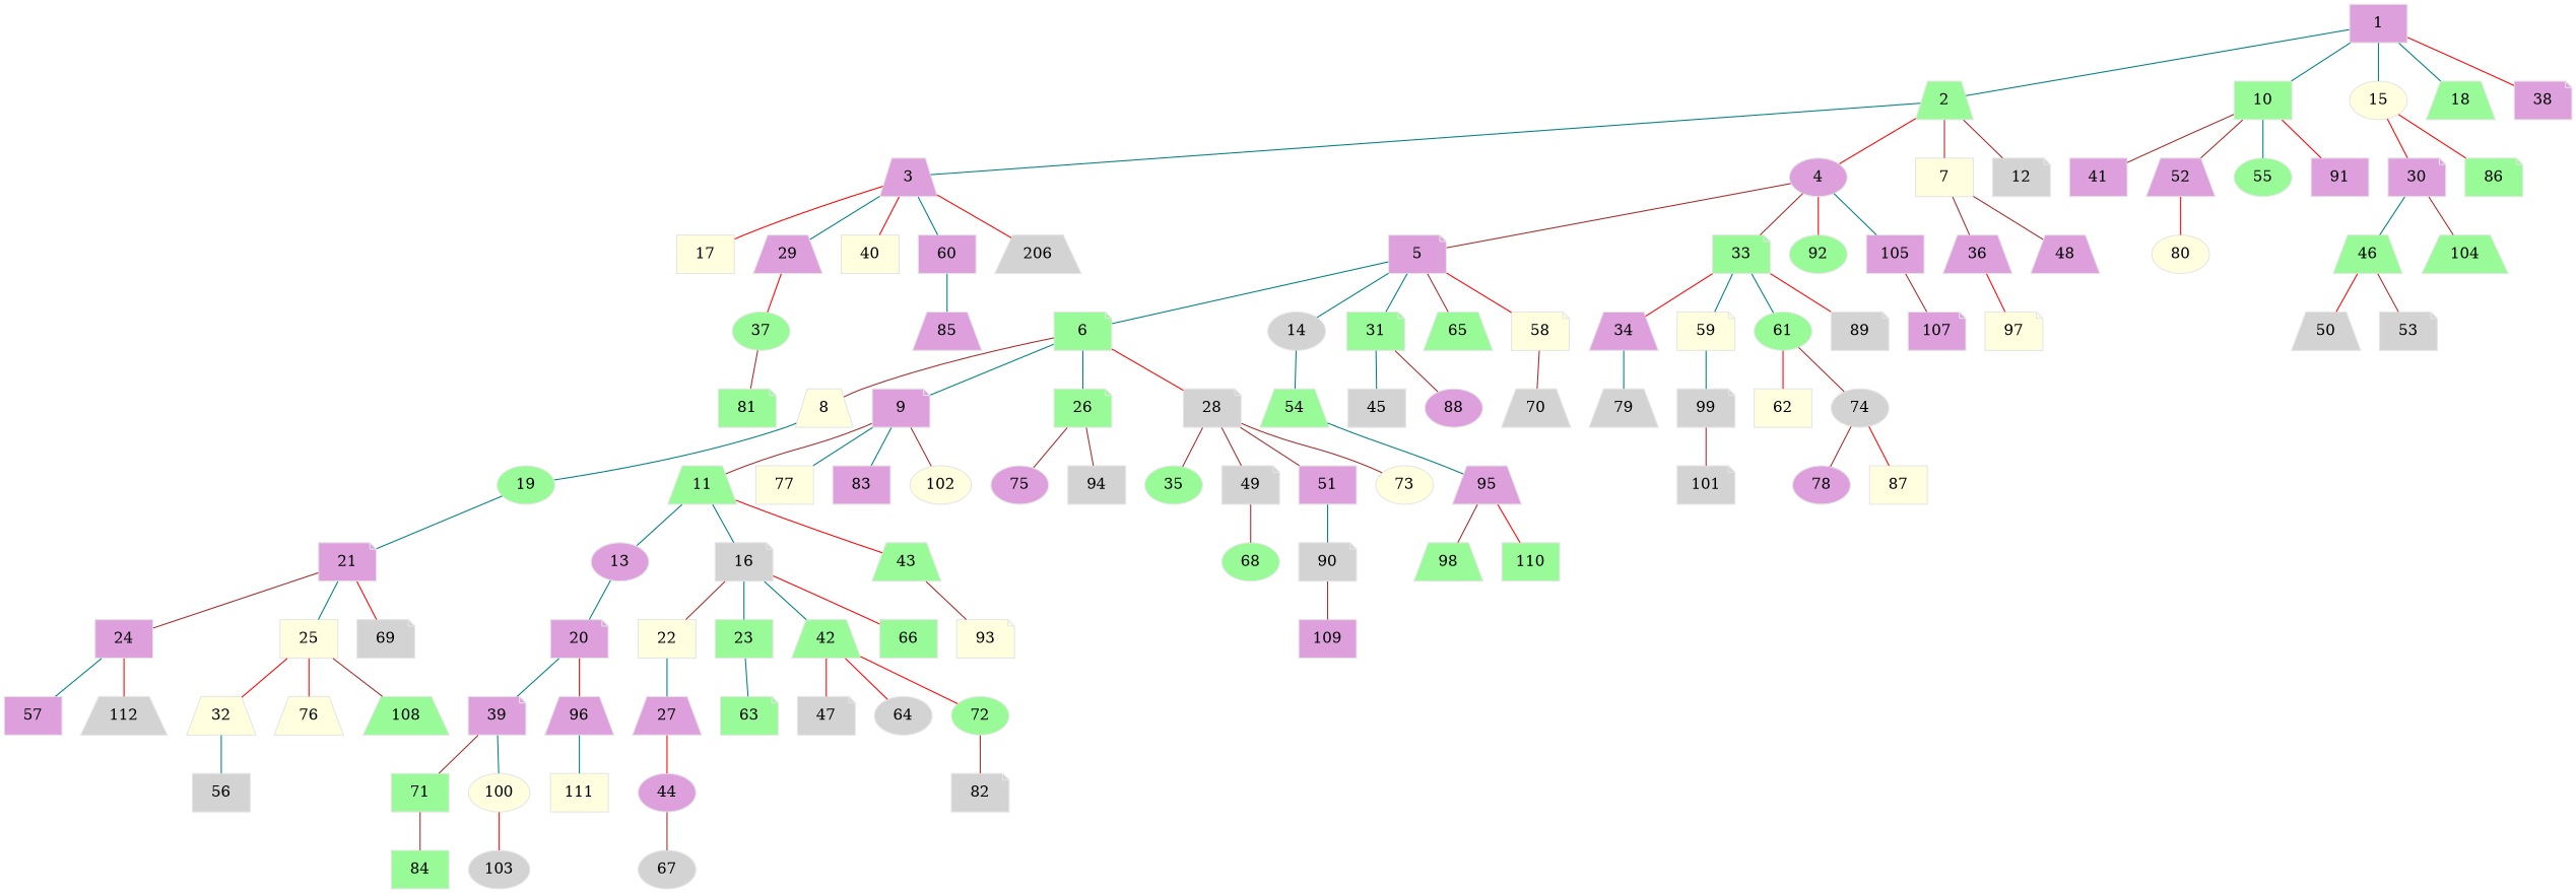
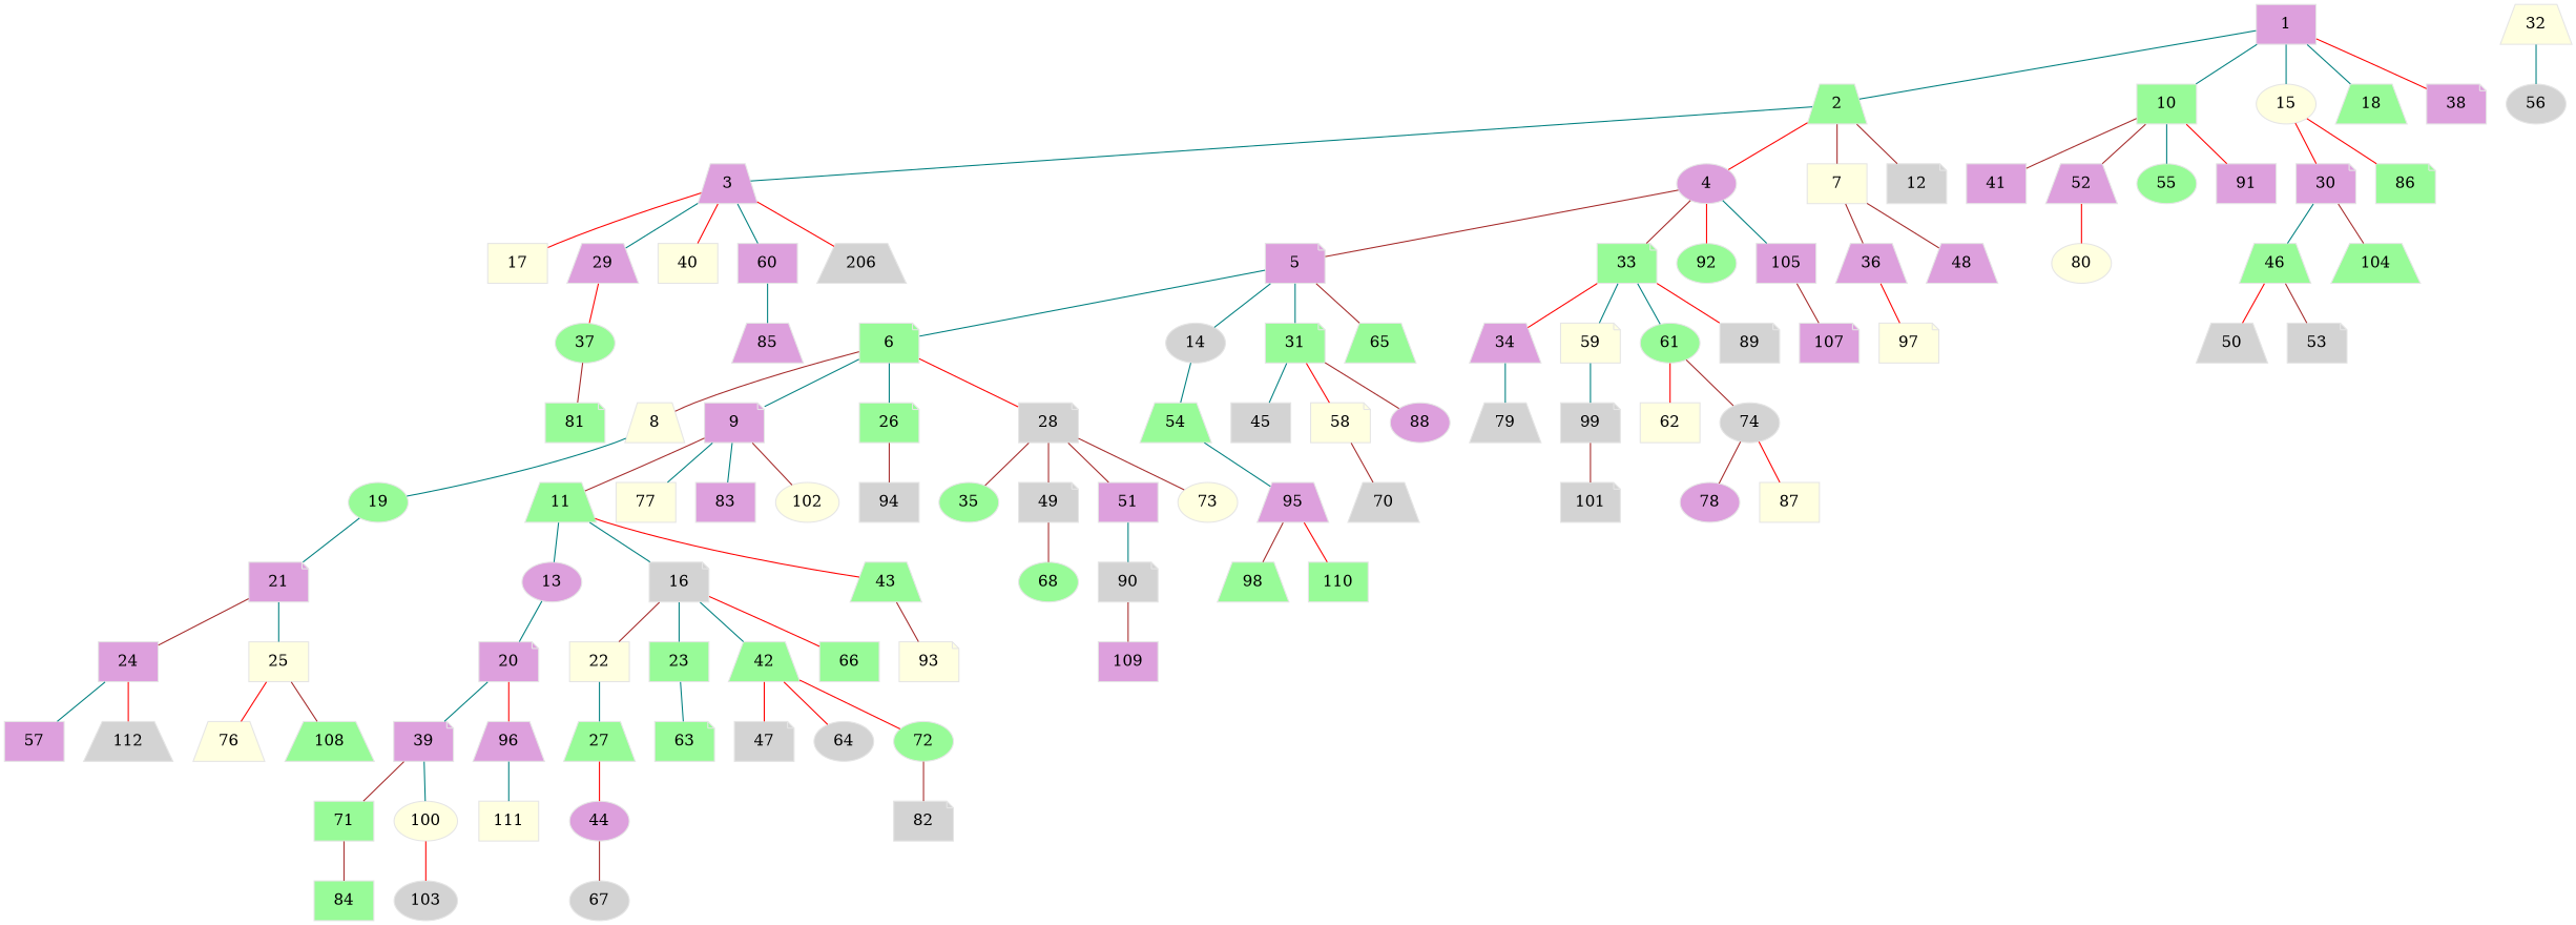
  graph {
    node [color=gray90 fillcolor=plum shape=note style=filled]
    edge [color=teal]
    1 [shape=box]
    2 [fillcolor=palegreen shape=trapezium]
    10 [fillcolor=palegreen shape=box]
    15 [fillcolor=lightyellow shape=ellipse]
    18 [fillcolor=palegreen shape=trapezium]
    38
    3 [shape=trapezium]
    4 [shape=ellipse]
    7 [fillcolor=lightyellow shape=box]
    12 [fillcolor=lightgrey]
    41 [shape=box]
    52 [shape=trapezium]
    55 [fillcolor=palegreen shape=ellipse]
    91 [shape=box]
    30
    86 [fillcolor=palegreen]
    17 [fillcolor=lightyellow shape=box]
    29 [shape=trapezium]
    40 [fillcolor=lightyellow shape=box]
    60 [shape=box]
    n21 [fillcolor=lightgrey label=206 shape=trapezium]
    5
    33 [fillcolor=palegreen]
    92 [fillcolor=palegreen shape=ellipse]
    105 [shape=box]
    36 [shape=trapezium]
    48 [shape=trapezium]
    37 [fillcolor=palegreen shape=ellipse]
    85 [shape=trapezium]
    6 [fillcolor=palegreen]
    14 [fillcolor=lightgrey shape=ellipse]
    31 [fillcolor=palegreen]
    65 [fillcolor=palegreen shape=trapezium]
    34 [shape=trapezium]
    59 [fillcolor=lightyellow]
    61 [fillcolor=palegreen shape=ellipse]
    89 [fillcolor=lightgrey]
    107
    8 [fillcolor=lightyellow shape=trapezium]
    9
    26 [fillcolor=palegreen]
    28 [fillcolor=lightgrey]
    54 [fillcolor=palegreen shape=trapezium]
    45 [fillcolor=lightgrey shape=box]
    58 [fillcolor=lightyellow]
    88 [shape=ellipse]
    19 [fillcolor=palegreen shape=ellipse]
    11 [fillcolor=palegreen shape=trapezium]
    77 [fillcolor=lightyellow shape=box]
    83 [shape=box]
    102 [fillcolor=lightyellow shape=ellipse]
-   75 [shape=ellipse]
    94 [fillcolor=lightgrey shape=box]
    35 [fillcolor=palegreen shape=ellipse]
    49 [fillcolor=lightgrey]
    51 [shape=box]
    73 [fillcolor=lightyellow shape=ellipse]
    97 [fillcolor=lightyellow]
    21
    13 [shape=ellipse]
    16 [fillcolor=lightgrey]
    43 [fillcolor=palegreen shape=trapezium]
    80 [fillcolor=lightyellow shape=ellipse]
    20
    22 [fillcolor=lightyellow shape=box]
    23 [fillcolor=palegreen shape=box]
    42 [fillcolor=palegreen shape=trapezium]
    66 [fillcolor=palegreen shape=box]
    93 [fillcolor=lightyellow]
    39
    96 [shape=trapezium]
    95 [shape=trapezium]
    46 [fillcolor=palegreen shape=trapezium]
    104 [fillcolor=palegreen shape=trapezium]
-   27 [shape=trapezium]
+   27 [fillcolor=palegreen shape=trapezium]
    63 [fillcolor=palegreen]
    47 [fillcolor=lightgrey]
    64 [fillcolor=lightgrey shape=ellipse]
    72 [fillcolor=palegreen shape=ellipse]
    24 [shape=box]
    25 [fillcolor=lightyellow shape=box]
-   69 [fillcolor=lightgrey]
    71 [fillcolor=palegreen shape=box]
    100 [fillcolor=lightyellow shape=ellipse]
    111 [fillcolor=lightyellow shape=box]
    57 [shape=box]
    112 [fillcolor=lightgrey shape=trapezium]
    32 [fillcolor=lightyellow shape=trapezium]
    76 [fillcolor=lightyellow shape=trapezium]
    108 [fillcolor=palegreen shape=trapezium]
    44 [shape=ellipse]
-   56 [fillcolor=lightgrey shape=box]
+   56 [fillcolor=lightgrey shape=ellipse]
    67 [fillcolor=lightgrey shape=ellipse]
    68 [fillcolor=palegreen shape=ellipse]
    90 [fillcolor=lightgrey]
    81 [fillcolor=palegreen]
    50 [fillcolor=lightgrey shape=trapezium]
    53 [fillcolor=lightgrey]
    70 [fillcolor=lightgrey shape=trapezium]
    79 [fillcolor=lightgrey shape=trapezium]
    99 [fillcolor=lightgrey]
    62 [fillcolor=lightyellow shape=box]
    74 [fillcolor=lightgrey shape=ellipse]
    84 [fillcolor=palegreen shape=box]
    103 [fillcolor=lightgrey shape=ellipse]
    82 [fillcolor=lightgrey]
    109 [shape=box]
    98 [fillcolor=palegreen shape=trapezium]
    110 [fillcolor=palegreen shape=box]
    101 [fillcolor=lightgrey]
    78 [shape=ellipse]
    87 [fillcolor=lightyellow shape=box]
    1 -- 2
    1 -- 10
    1 -- 15
    1 -- 18
    1 -- 38 [color=red]
    2 -- 3
    2 -- 4 [color=red]
    2 -- 7 [color=brown]
    2 -- 12 [color=brown]
    10 -- 41 [color=brown]
    10 -- 52 [color=brown]
    10 -- 55
    10 -- 91 [color=red]
    15 -- 30 [color=red]
    15 -- 86 [color=red]
    3 -- 17 [color=red]
    3 -- 29
    3 -- 40 [color=red]
    3 -- 60
    3 -- n21 [color=red]
    4 -- 5 [color=brown]
    4 -- 33 [color=brown]
    4 -- 92 [color=red]
    4 -- 105
    7 -- 36 [color=brown]
    7 -- 48 [color=brown]
    52 -- 80 [color=red]
    30 -- 46
    30 -- 104 [color=brown]
    29 -- 37 [color=red]
    60 -- 85
    5 -- 6
    5 -- 14
    5 -- 31
    5 -- 65 [color=brown]
    33 -- 34 [color=red]
    33 -- 59
    33 -- 61
    33 -- 89 [color=red]
    105 -- 107 [color=brown]
    36 -- 97 [color=red]
    37 -- 81 [color=brown]
    6 -- 8 [color=brown]
    6 -- 9
    6 -- 26
    6 -- 28 [color=red]
    14 -- 54
    31 -- 45
-   5 -- 58 [color=red]
+   31 -- 58 [color=red]
    31 -- 88 [color=brown]
    34 -- 79
    59 -- 99
    61 -- 62 [color=red]
    61 -- 74 [color=brown]
    8 -- 19
    9 -- 11 [color=brown]
    9 -- 77
    9 -- 83
    9 -- 102 [color=brown]
-   26 -- 75 [color=brown]
    26 -- 94 [color=brown]
    28 -- 35 [color=brown]
    28 -- 49 [color=brown]
    28 -- 51 [color=brown]
    28 -- 73 [color=brown]
    54 -- 95
    58 -- 70 [color=brown]
    19 -- 21
    11 -- 13
    11 -- 16
    11 -- 43 [color=red]
    49 -- 68 [color=brown]
    51 -- 90
    21 -- 24 [color=brown]
    21 -- 25
-   21 -- 69 [color=red]
    13 -- 20
    16 -- 22 [color=brown]
    16 -- 23
    16 -- 42
    16 -- 66 [color=red]
    43 -- 93 [color=brown]
    20 -- 39
    20 -- 96 [color=red]
    22 -- 27
    23 -- 63
    42 -- 47 [color=red]
    42 -- 64 [color=red]
    42 -- 72 [color=red]
    39 -- 71 [color=brown]
    39 -- 100
    96 -- 111
    95 -- 98 [color=brown]
    95 -- 110 [color=red]
    46 -- 50 [color=red]
    46 -- 53 [color=brown]
    27 -- 44 [color=red]
    72 -- 82 [color=brown]
    24 -- 57
    24 -- 112 [color=red]
-   25 -- 32 [color=red]
    25 -- 76 [color=red]
    25 -- 108 [color=brown]
    71 -- 84 [color=brown]
    100 -- 103 [color=red]
    32 -- 56
    44 -- 67 [color=brown]
    90 -- 109 [color=brown]
    99 -- 101 [color=brown]
    74 -- 78 [color=brown]
    74 -- 87 [color=red]
  }
